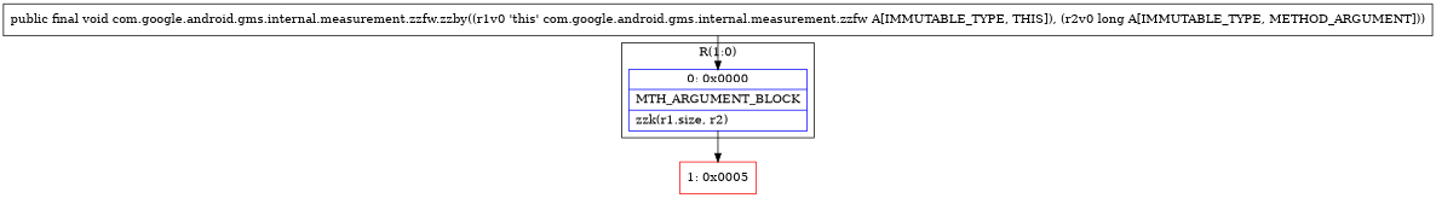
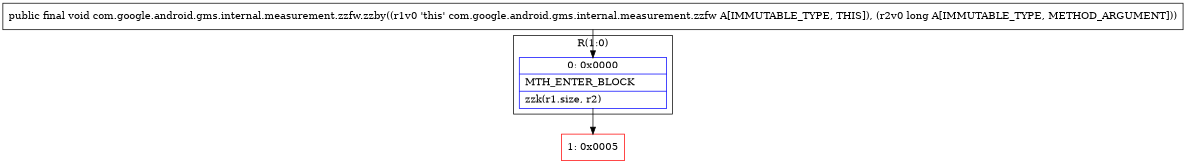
  digraph {
    node [shape=record]
-   n1 [color=blue label="{0\:\ 0x0000|MTH_ARGUMENT_BLOCK\l|zzk(r1.size, r2)\l}"]
+   n1 [color=blue label="{0\:\ 0x0000|MTH_ENTER_BLOCK\l|zzk(r1.size, r2)\l}"]
    n2 [color=red label="{1\:\ 0x0005}"]
    n3 [label="{public final void com.google.android.gms.internal.measurement.zzfw.zzby((r1v0 'this' com.google.android.gms.internal.measurement.zzfw A[IMMUTABLE_TYPE, THIS]), (r2v0 long A[IMMUTABLE_TYPE, METHOD_ARGUMENT])) }"]
    subgraph cluster_1 {
      label="R(1:0)"
      n1
    }
    n1 -> n2
    n3 -> n1
  }
